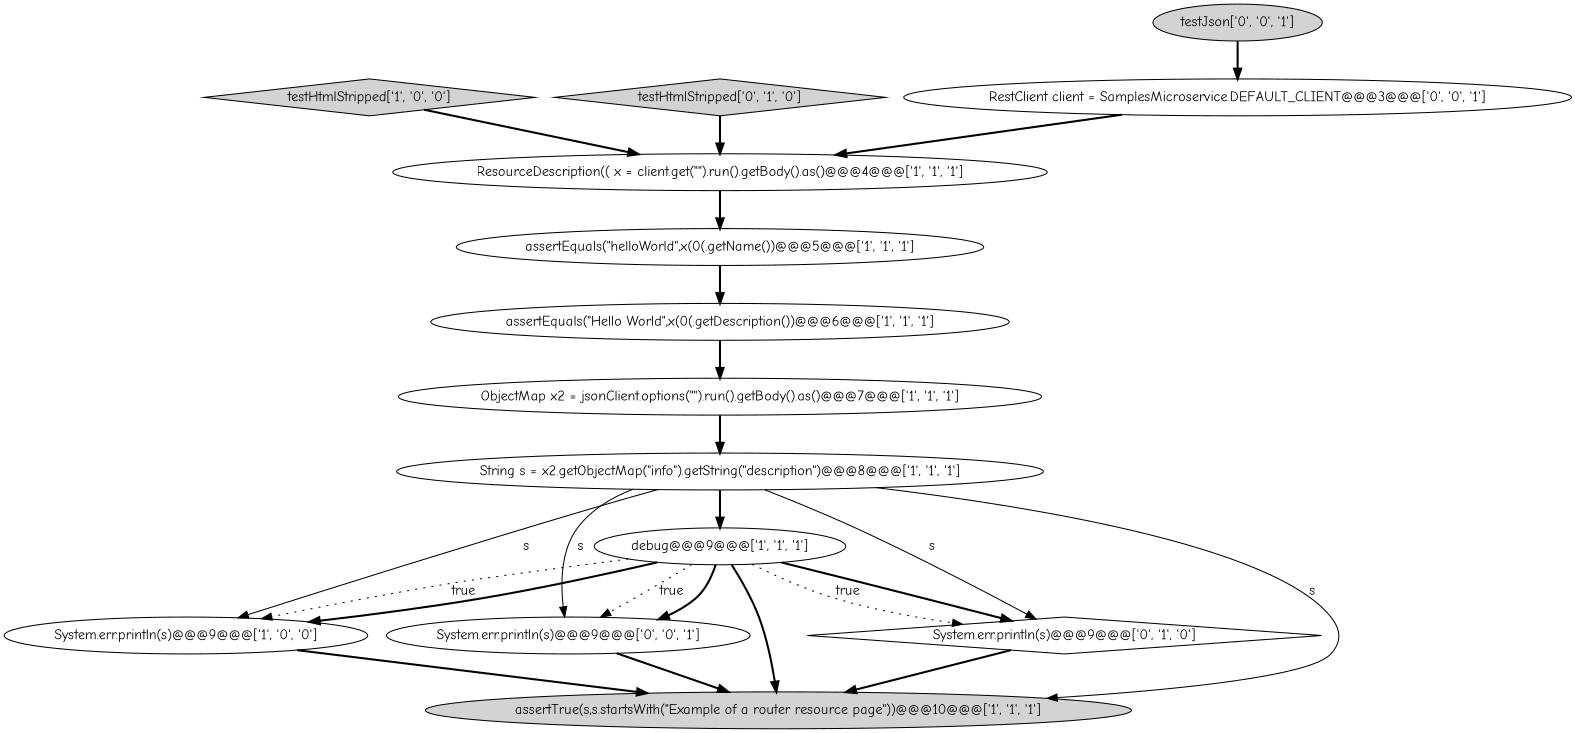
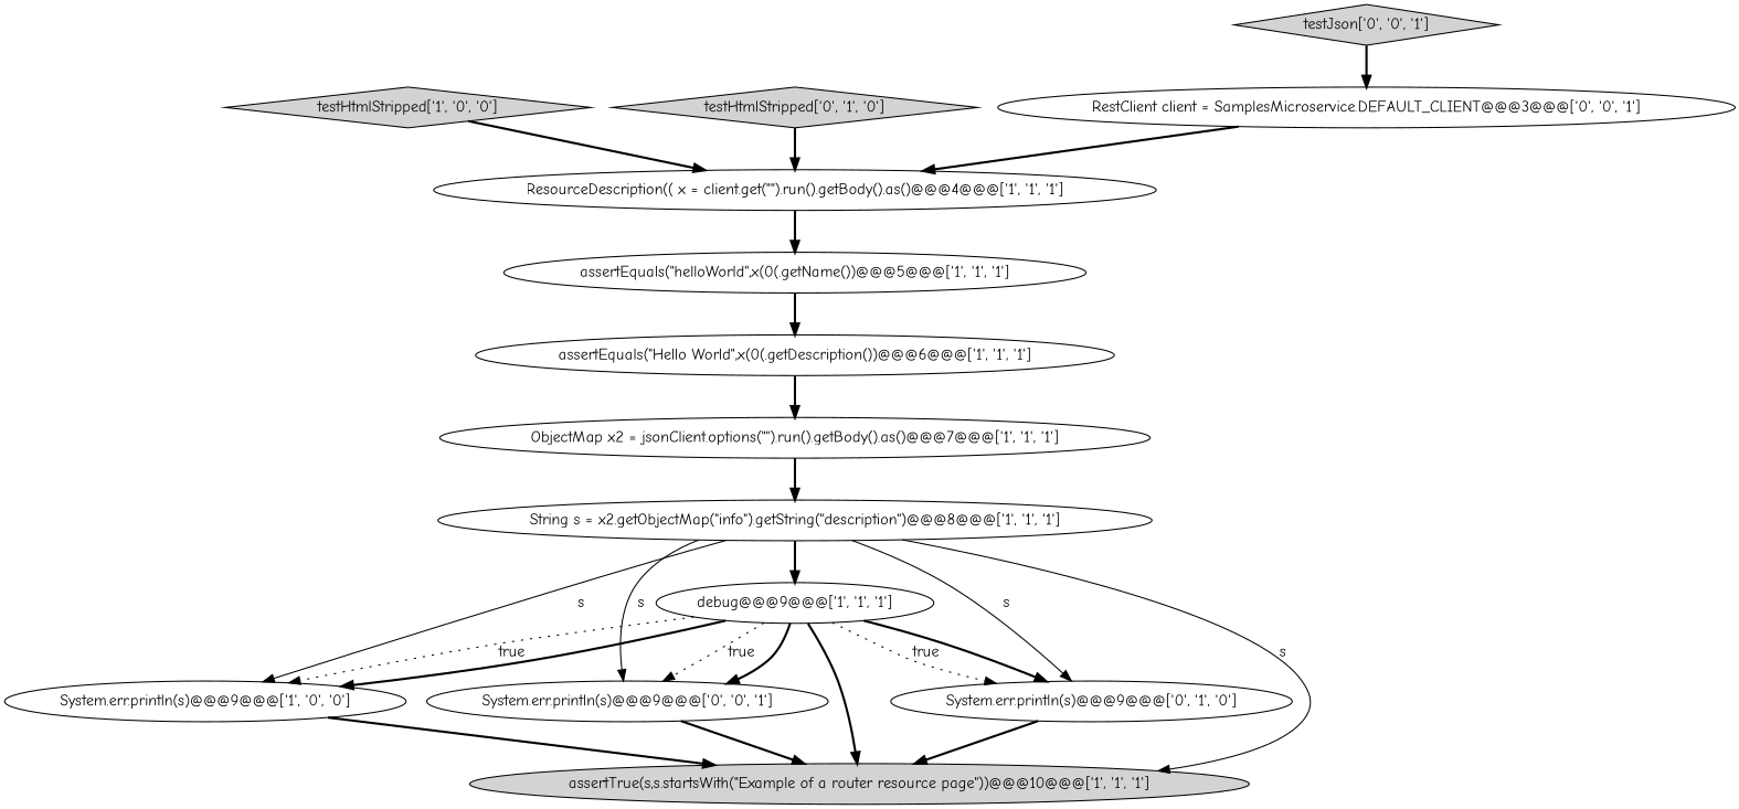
  digraph {
    fontname="Comic Neue"
    node [fillcolor=white fontname="Comic Neue" shape=ellipse style=filled]
    edge [fontname="Comic Neue" style=bold]
    n1 [label="RestClient client = SamplesMicroservice.DEFAULT_CLIENT@@@3@@@['0', '0', '1']"]
    n2 [label="ResourceDescription(( x = client.get(\"\").run().getBody().as()@@@4@@@['1', '1', '1']"]
    n3 [label="assertEquals(\"helloWorld\",x(0(.getName())@@@5@@@['1', '1', '1']"]
    n4 [label="assertEquals(\"Hello World\",x(0(.getDescription())@@@6@@@['1', '1', '1']"]
    n5 [label="ObjectMap x2 = jsonClient.options(\"\").run().getBody().as()@@@7@@@['1', '1', '1']"]
    n6 [label="String s = x2.getObjectMap(\"info\").getString(\"description\")@@@8@@@['1', '1', '1']"]
    n7 [fillcolor=lightgray label="testHtmlStripped['1', '0', '0']" shape=diamond]
    n8 [label="debug@@@9@@@['1', '1', '1']"]
-   n9 [label="System.err.println(s)@@@9@@@['0', '1', '0']" shape=diamond]
+   n9 [label="System.err.println(s)@@@9@@@['0', '1', '0']"]
    n10 [label="System.err.println(s)@@@9@@@['1', '0', '0']"]
    n11 [label="System.err.println(s)@@@9@@@['0', '0', '1']"]
    n12 [fillcolor=lightgray label="assertTrue(s,s.startsWith(\"Example of a router resource page\"))@@@10@@@['1', '1', '1']"]
    n13 [fillcolor=lightgray label="testHtmlStripped['0', '1', '0']" shape=diamond]
-   n14 [fillcolor=lightgray label="testJson['0', '0', '1']"]
+   n14 [fillcolor=lightgray label="testJson['0', '0', '1']" shape=diamond]
    n1 -> n2
    n2 -> n3
    n3 -> n4
    n4 -> n5
    n5 -> n6
    n6 -> n8
    n6 -> n9 [label=s style=solid]
    n6 -> n10 [label=s style=solid]
    n6 -> n11 [label=s style=solid]
    n6 -> n12 [label=s style=solid]
    n7 -> n2
    n8 -> n9
    n8 -> n9 [label=true style=dotted]
    n8 -> n10
    n8 -> n10 [label=true style=dotted]
    n8 -> n11
    n8 -> n11 [label=true style=dotted]
    n8 -> n12
    n9 -> n12
    n10 -> n12
    n11 -> n12
    n13 -> n2
    n14 -> n1
  }
